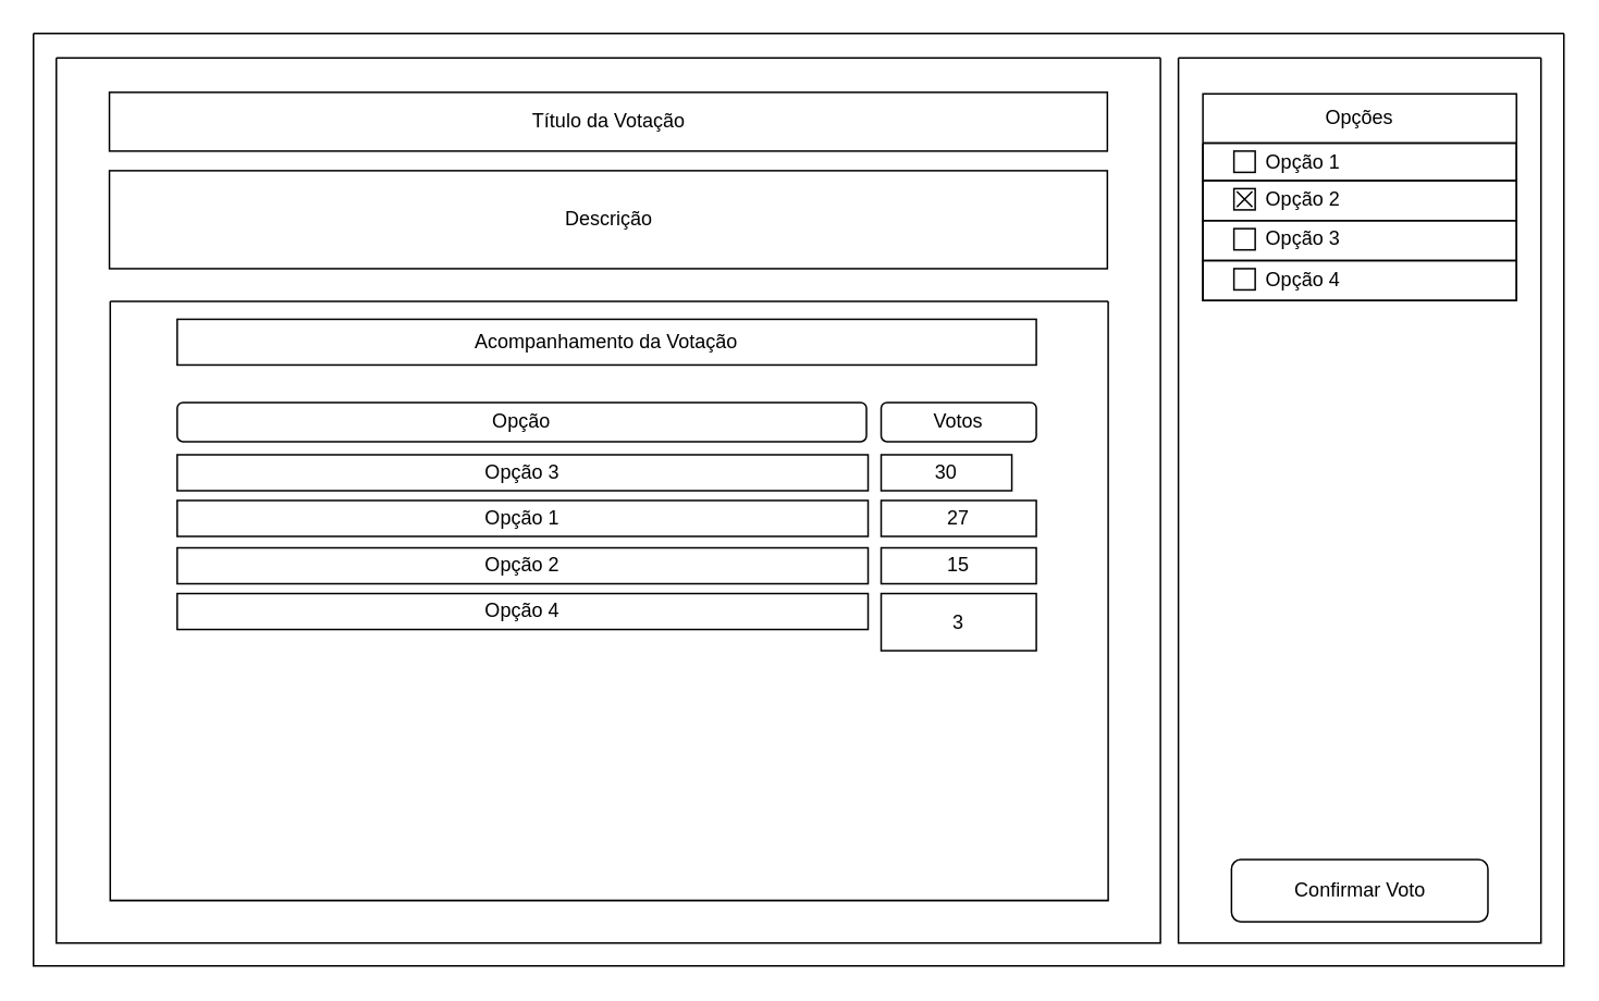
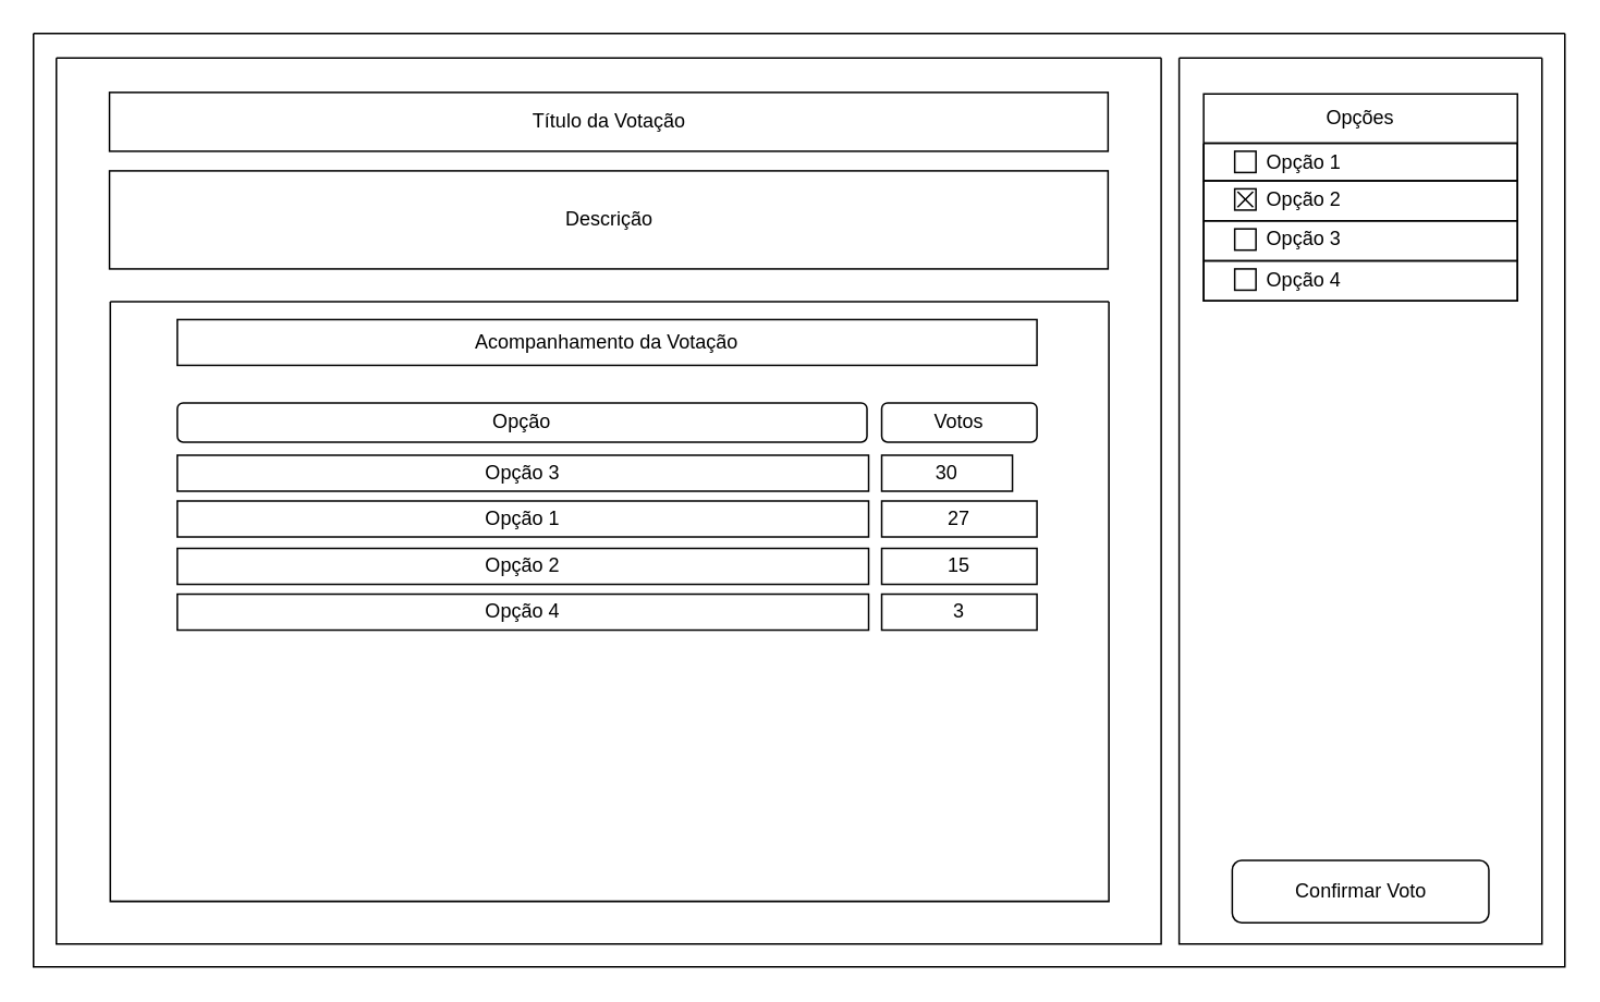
  <mxCell id="0" />
  <mxCell id="1" parent="0" />
  <mxCell id="2" value="" style="swimlane;startSize=0;" parent="1" vertex="1"><mxGeometry x="20" y="20" width="937" height="571" as="geometry" /></mxCell>
  <mxCell id="3" value="" style="swimlane;startSize=0;" parent="2" vertex="1"><mxGeometry x="14" y="15" width="676" height="542" as="geometry" /></mxCell>
  <mxCell id="4" value="Título da Votação" style="rounded=0;whiteSpace=wrap;html=1;" parent="3" vertex="1"><mxGeometry x="32.5" y="21" width="611" height="36" as="geometry" /></mxCell>
  <mxCell id="5" value="Descrição" style="rounded=0;whiteSpace=wrap;html=1;" parent="3" vertex="1"><mxGeometry x="32.5" y="69" width="611" height="60" as="geometry" /></mxCell>
  <mxCell id="6" value="" style="swimlane;startSize=0;" parent="3" vertex="1"><mxGeometry x="33" y="149" width="611" height="367" as="geometry" /></mxCell>
  <mxCell id="7" value="Acompanhamento da Votação" style="rounded=0;whiteSpace=wrap;html=1;" parent="6" vertex="1"><mxGeometry x="41" y="11" width="526" height="28" as="geometry" /></mxCell>
  <mxCell id="8" value="Opção" style="rounded=1;whiteSpace=wrap;html=1;" parent="6" vertex="1"><mxGeometry x="41" y="62" width="422" height="24" as="geometry" /></mxCell>
  <mxCell id="9" value="Votos" style="rounded=1;whiteSpace=wrap;html=1;" parent="6" vertex="1"><mxGeometry x="472" y="62" width="95" height="24" as="geometry" /></mxCell>
  <mxCell id="10" value="Opção 3" style="rounded=0;whiteSpace=wrap;html=1;" parent="6" vertex="1"><mxGeometry x="41" y="94" width="423" height="22" as="geometry" /></mxCell>
  <mxCell id="11" value="Opção 1" style="rounded=0;whiteSpace=wrap;html=1;" parent="6" vertex="1"><mxGeometry x="41" y="122" width="423" height="22" as="geometry" /></mxCell>
  <mxCell id="12" value="Opção 2" style="rounded=0;whiteSpace=wrap;html=1;" parent="6" vertex="1"><mxGeometry x="41" y="151" width="423" height="22" as="geometry" /></mxCell>
  <mxCell id="13" value="Opção 4" style="rounded=0;whiteSpace=wrap;html=1;" parent="6" vertex="1"><mxGeometry x="41" y="179" width="423" height="22" as="geometry" /></mxCell>
  <mxCell id="14" value="30" style="rounded=0;whiteSpace=wrap;html=1;" parent="6" vertex="1"><mxGeometry x="472" y="94" width="80" height="22" as="geometry" /></mxCell>
  <mxCell id="15" value="27" style="rounded=0;whiteSpace=wrap;html=1;" parent="6" vertex="1"><mxGeometry x="472" y="122" width="95" height="22" as="geometry" /></mxCell>
  <mxCell id="16" value="15" style="rounded=0;whiteSpace=wrap;html=1;" parent="6" vertex="1"><mxGeometry x="472" y="151" width="95" height="22" as="geometry" /></mxCell>
- <mxCell id="17" value="3" style="rounded=0;whiteSpace=wrap;html=1;" parent="6" vertex="1"><mxGeometry x="472" y="179" width="95" height="35" as="geometry" /></mxCell>
+ <mxCell id="17" value="3" style="rounded=0;whiteSpace=wrap;html=1;" parent="6" vertex="1"><mxGeometry x="472" y="179" width="95" height="22" as="geometry" /></mxCell>
  <mxCell id="18" value="" style="swimlane;startSize=0;" parent="2" vertex="1"><mxGeometry x="701" y="15" width="222" height="542" as="geometry" /></mxCell>
  <mxCell id="19" value="Confirmar Voto" style="rounded=1;whiteSpace=wrap;html=1;" parent="18" vertex="1"><mxGeometry x="32.5" y="491" width="157" height="38" as="geometry" /></mxCell>
  <mxCell id="20" value="Opções" style="swimlane;fontStyle=0;childLayout=stackLayout;horizontal=1;startSize=30;horizontalStack=0;resizeParent=1;resizeParentMax=0;resizeLast=0;collapsible=1;marginBottom=0;whiteSpace=wrap;html=1;" parent="18" vertex="1"><mxGeometry x="15" y="22" width="192" height="126.5" as="geometry"><mxRectangle x="15" y="22" width="76" height="30" as="alternateBounds" /></mxGeometry></mxCell>
  <mxCell id="21" value="" style="swimlane;startSize=0;" parent="20" vertex="1"><mxGeometry y="30" width="192" height="23" as="geometry" /></mxCell>
  <mxCell id="22" value="" style="whiteSpace=wrap;html=1;aspect=fixed;" parent="21" vertex="1"><mxGeometry x="19" y="5" width="13" height="13" as="geometry" /></mxCell>
  <mxCell id="23" value="Opção 1" style="text;html=1;align=center;verticalAlign=middle;resizable=0;points=[];autosize=1;strokeColor=none;fillColor=none;fontSize=12;" parent="21" vertex="1"><mxGeometry x="29" y="-1.5" width="63" height="26" as="geometry" /></mxCell>
  <mxCell id="24" value="" style="swimlane;startSize=0;" parent="20" vertex="1"><mxGeometry y="53" width="192" height="24.5" as="geometry" /></mxCell>
  <mxCell id="25" value="" style="whiteSpace=wrap;html=1;aspect=fixed;" parent="24" vertex="1"><mxGeometry x="19" y="5" width="13" height="13" as="geometry" /></mxCell>
  <mxCell id="26" value="Opção 2" style="text;html=1;align=center;verticalAlign=middle;resizable=0;points=[];autosize=1;strokeColor=none;fillColor=none;fontSize=12;" parent="24" vertex="1"><mxGeometry x="29" y="-1.5" width="63" height="26" as="geometry" /></mxCell>
  <mxCell id="27" value="" style="shape=mxgraph.sysml.x;fontSize=12;strokeWidth=1;" parent="24" vertex="1"><mxGeometry x="20.75" y="6.75" width="9.5" height="9.5" as="geometry" /></mxCell>
  <mxCell id="28" value="" style="swimlane;startSize=0;" parent="20" vertex="1"><mxGeometry y="77.5" width="192" height="24.5" as="geometry" /></mxCell>
  <mxCell id="29" value="" style="whiteSpace=wrap;html=1;aspect=fixed;" parent="28" vertex="1"><mxGeometry x="19" y="5" width="13" height="13" as="geometry" /></mxCell>
  <mxCell id="30" value="Opção 3" style="text;html=1;align=center;verticalAlign=middle;resizable=0;points=[];autosize=1;strokeColor=none;fillColor=none;fontSize=12;" parent="28" vertex="1"><mxGeometry x="29" y="-1.5" width="63" height="26" as="geometry" /></mxCell>
  <mxCell id="31" value="" style="swimlane;startSize=0;" parent="20" vertex="1"><mxGeometry y="102" width="192" height="24.5" as="geometry" /></mxCell>
  <mxCell id="32" value="" style="whiteSpace=wrap;html=1;aspect=fixed;" parent="31" vertex="1"><mxGeometry x="19" y="5" width="13" height="13" as="geometry" /></mxCell>
  <mxCell id="33" value="Opção 4" style="text;html=1;align=center;verticalAlign=middle;resizable=0;points=[];autosize=1;strokeColor=none;fillColor=none;fontSize=12;" parent="31" vertex="1"><mxGeometry x="29" y="-1.5" width="63" height="26" as="geometry" /></mxCell>
